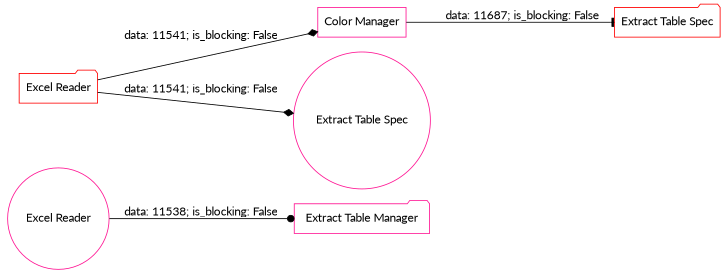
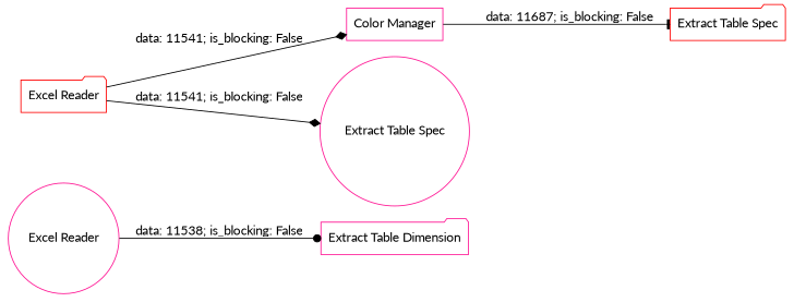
  digraph {
    rankdir=LR
    fontname=Lato
    node [color=deeppink shape=folder fontname=Lato]
    edge [arrowhead=diamond fontname=Lato]
-   n1 [label="Extract Table Manager"]
+   n1 [label="Extract Table Dimension"]
    n2 [label="Extract Table Spec" color=red]
    n3 [label="Excel Reader" shape=circle]
    n4 [label="Excel Reader" color=red]
    n5 [label="Color Manager" shape=box]
    n6 [label="Extract Table Spec" shape=circle]
    n3 -> n1 [label="data: 11538; is_blocking: False" arrowhead=dot]
    n4 -> n5 [label="data: 11541; is_blocking: False"]
    n4 -> n6 [label="data: 11541; is_blocking: False"]
    n5 -> n2 [label="data: 11687; is_blocking: False" arrowhead=tee]
  }
